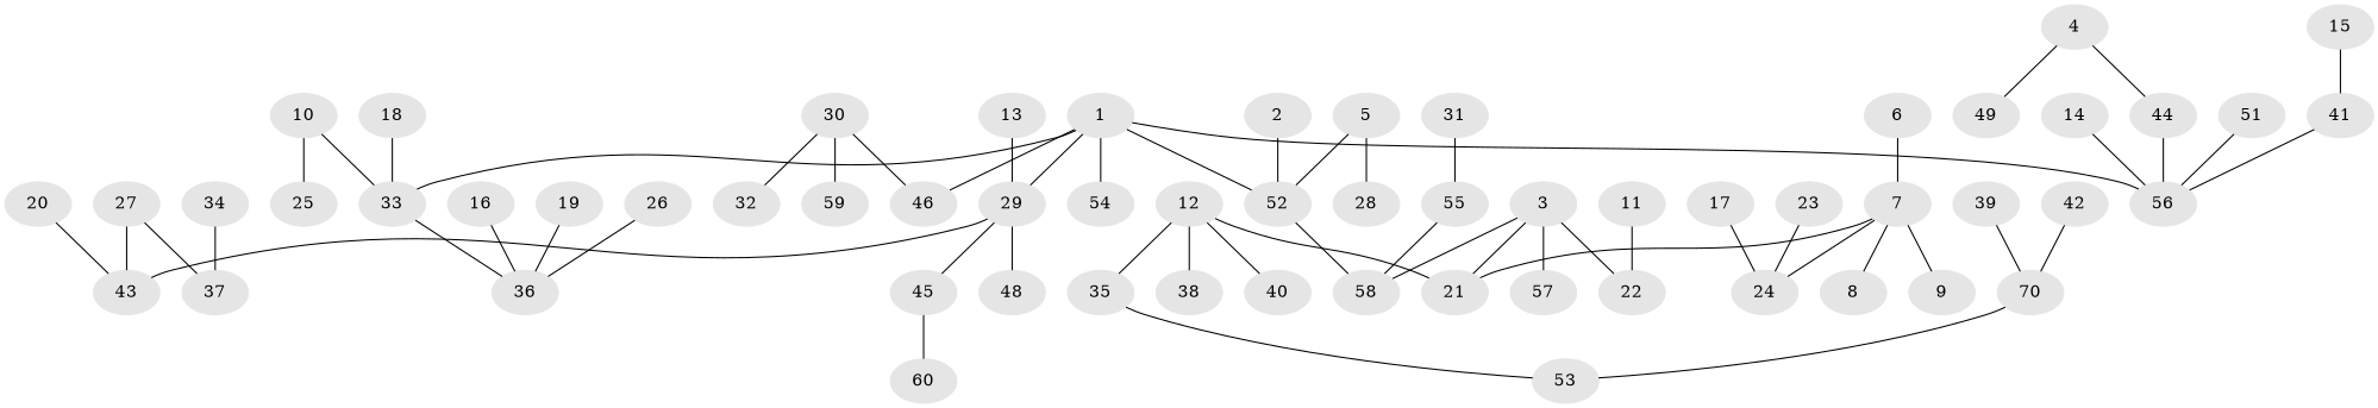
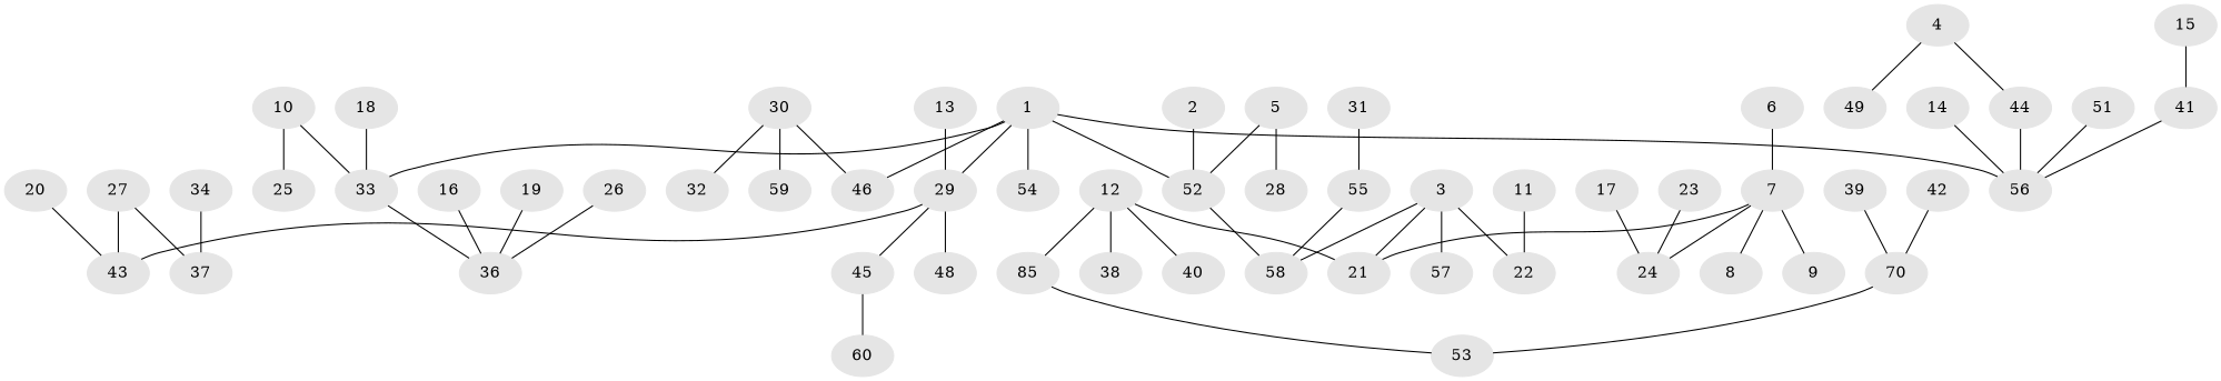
  graph {
    node [color=gray90 style=filled]
    edge [weight=1.0]
    1
    29
    33
    46
    52
    54
    56
    43
    45
    48
    36
    58
    2
    3
    21
    22
    57
    4
    44
    49
    5
    28
    6
    7
    8
    9
    24
    10
    25
    11
    12
-   35
+   35 [label=85]
    38
    40
    53
    13
    14
    15
    41
    16
    17
    18
    19
    20
    23
    26
    27
    37
    60
    30
    32
    59
    31
    55
    34
    n56 [label=70]
    39
    42
    51
    1 -- 29
    1 -- 33
    1 -- 46
    1 -- 52
    1 -- 54
    1 -- 56
    29 -- 43
    29 -- 45
    29 -- 48
    33 -- 36
    52 -- 58
    45 -- 60
    2 -- 52
    3 -- 58
    3 -- 21
    3 -- 22
    3 -- 57
    4 -- 44
    4 -- 49
    44 -- 56
    5 -- 52
    5 -- 28
    6 -- 7
    7 -- 21
    7 -- 8
    7 -- 9
    7 -- 24
    10 -- 33
    10 -- 25
    11 -- 22
    12 -- 21
    12 -- 35
    12 -- 38
    12 -- 40
    35 -- 53
    13 -- 29
    14 -- 56
    15 -- 41
    41 -- 56
    16 -- 36
    17 -- 24
    18 -- 33
    19 -- 36
    20 -- 43
    23 -- 24
    26 -- 36
    27 -- 43
    27 -- 37
    30 -- 46
    30 -- 32
    30 -- 59
    31 -- 55
    55 -- 58
    34 -- 37
    n56 -- 53
    39 -- n56
    42 -- n56
    51 -- 56
  }
